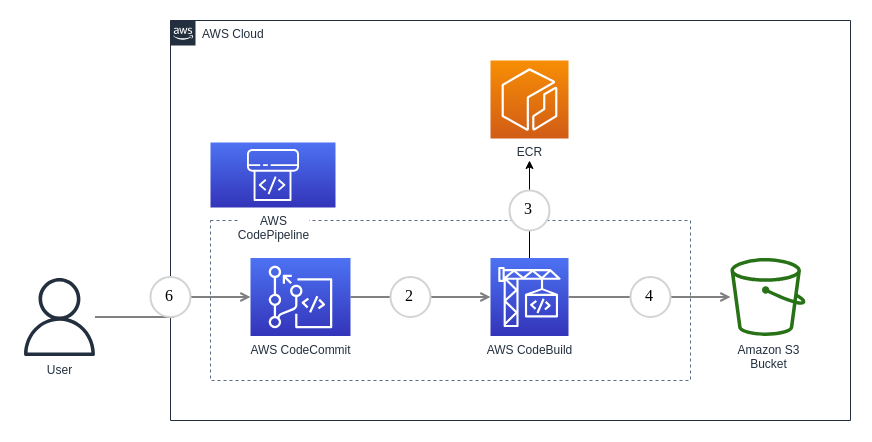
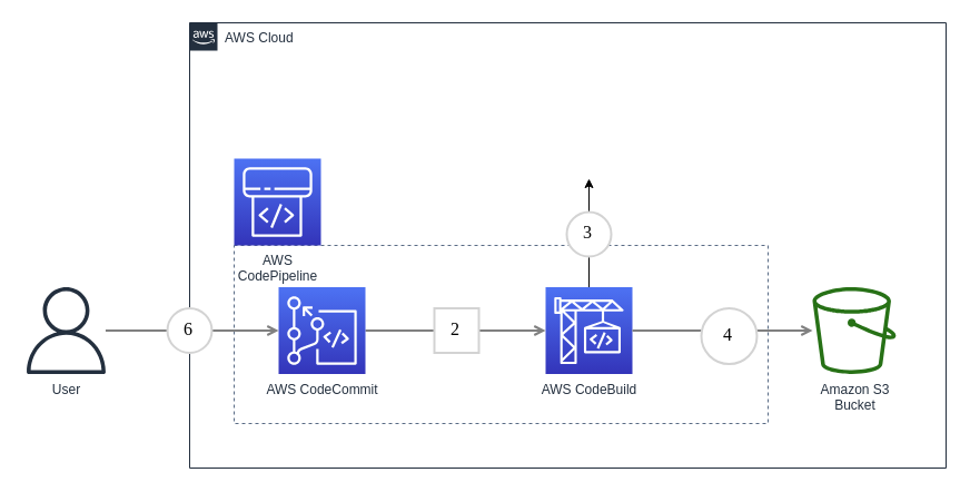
  <mxCell id="0" />
  <mxCell id="1" parent="0" />
  <mxCell id="2" value="" style="fillColor=none;strokeColor=#5A6C86;dashed=1;verticalAlign=top;fontStyle=0;fontColor=#5A6C86;" parent="1" vertex="1"><mxGeometry x="210" y="220" width="480" height="160" as="geometry" /></mxCell>
  <mxCell id="3" value="AWS Cloud" style="points=[[0,0],[0.25,0],[0.5,0],[0.75,0],[1,0],[1,0.25],[1,0.5],[1,0.75],[1,1],[0.75,1],[0.5,1],[0.25,1],[0,1],[0,0.75],[0,0.5],[0,0.25]];outlineConnect=0;gradientColor=none;html=1;whiteSpace=wrap;fontSize=12;fontStyle=0;shape=mxgraph.aws4.group;grIcon=mxgraph.aws4.group_aws_cloud_alt;strokeColor=#232F3E;fillColor=none;verticalAlign=top;align=left;spacingLeft=30;fontColor=#232F3E;dashed=0;labelBackgroundColor=#ffffff;" parent="1" vertex="1"><mxGeometry x="170" y="20" width="680" height="400" as="geometry" /></mxCell>
  <mxCell id="4" style="edgeStyle=orthogonalEdgeStyle;rounded=0;orthogonalLoop=1;jettySize=auto;html=1;startArrow=none;startFill=0;endArrow=open;endFill=0;strokeColor=#808080;strokeWidth=2;" parent="1" source="8" target="9" edge="1"><mxGeometry relative="1" as="geometry"><mxPoint x="350" y="238.5" as="sourcePoint" /><mxPoint x="428" y="238.5" as="targetPoint" /></mxGeometry></mxCell>
  <mxCell id="5" value="Amazon S3&lt;br&gt;Bucket&lt;br&gt;" style="outlineConnect=0;fontColor=#232F3E;gradientColor=none;fillColor=#277116;strokeColor=none;dashed=0;verticalLabelPosition=bottom;verticalAlign=top;align=center;html=1;fontSize=12;fontStyle=0;aspect=fixed;pointerEvents=1;shape=mxgraph.aws4.bucket;labelBackgroundColor=#ffffff;" parent="1" vertex="1"><mxGeometry x="730" y="257.5" width="75" height="78" as="geometry" /></mxCell>
- <mxCell id="6" value="AWS&lt;br&gt;CodePipeline&lt;br&gt;" style="outlineConnect=0;fontColor=#232F3E;gradientColor=#4D72F3;gradientDirection=north;fillColor=#3334B9;strokeColor=#ffffff;dashed=0;verticalLabelPosition=bottom;verticalAlign=top;align=center;html=1;fontSize=12;fontStyle=0;aspect=fixed;shape=mxgraph.aws4.resourceIcon;resIcon=mxgraph.aws4.codepipeline;labelBackgroundColor=#ffffff;" parent="1" vertex="1"><mxGeometry x="210" y="142" width="125" height="65" as="geometry" /></mxCell>
- <mxCell id="7" value="ECR" style="outlineConnect=0;fontColor=#232F3E;gradientColor=#F78E04;gradientDirection=north;fillColor=#D05C17;strokeColor=#ffffff;dashed=0;verticalLabelPosition=bottom;verticalAlign=top;align=center;html=1;fontSize=12;fontStyle=0;aspect=fixed;shape=mxgraph.aws4.resourceIcon;resIcon=mxgraph.aws4.ecr;" parent="1" vertex="1"><mxGeometry x="490" y="60" width="78" height="78" as="geometry" /></mxCell>
- <mxCell id="8" value="AWS CodeCommit" style="outlineConnect=0;fontColor=#232F3E;gradientColor=#4D72F3;gradientDirection=north;fillColor=#3334B9;strokeColor=#ffffff;dashed=0;verticalLabelPosition=bottom;verticalAlign=top;align=center;html=1;fontSize=12;fontStyle=0;aspect=fixed;shape=mxgraph.aws4.resourceIcon;resIcon=mxgraph.aws4.codecommit;" parent="1" vertex="1"><mxGeometry x="250" y="257.5" width="100" height="78" as="geometry" /></mxCell>
+ <mxCell id="6" value="AWS&lt;br&gt;CodePipeline&lt;br&gt;" style="outlineConnect=0;fontColor=#232F3E;gradientColor=#4D72F3;gradientDirection=north;fillColor=#3334B9;strokeColor=#ffffff;dashed=0;verticalLabelPosition=bottom;verticalAlign=top;align=center;html=1;fontSize=12;fontStyle=0;aspect=fixed;shape=mxgraph.aws4.resourceIcon;resIcon=mxgraph.aws4.codepipeline;labelBackgroundColor=#ffffff;" parent="1" vertex="1"><mxGeometry x="210" y="142" width="78" height="78" as="geometry" /></mxCell>
+ <mxCell id="8" value="AWS CodeCommit" style="outlineConnect=0;fontColor=#232F3E;gradientColor=#4D72F3;gradientDirection=north;fillColor=#3334B9;strokeColor=#ffffff;dashed=0;verticalLabelPosition=bottom;verticalAlign=top;align=center;html=1;fontSize=12;fontStyle=0;aspect=fixed;shape=mxgraph.aws4.resourceIcon;resIcon=mxgraph.aws4.codecommit;" parent="1" vertex="1"><mxGeometry x="250" y="257.5" width="78" height="78" as="geometry" /></mxCell>
  <mxCell id="9" value="AWS CodeBuild" style="outlineConnect=0;fontColor=#232F3E;gradientColor=#4D72F3;gradientDirection=north;fillColor=#3334B9;strokeColor=#ffffff;dashed=0;verticalLabelPosition=bottom;verticalAlign=top;align=center;html=1;fontSize=12;fontStyle=0;aspect=fixed;shape=mxgraph.aws4.resourceIcon;resIcon=mxgraph.aws4.codebuild;" parent="1" vertex="1"><mxGeometry x="490" y="257.5" width="78" height="78" as="geometry" /></mxCell>
- <mxCell id="10" value="User" style="outlineConnect=0;fontColor=#232F3E;gradientColor=none;fillColor=#232F3E;strokeColor=none;dashed=0;verticalLabelPosition=bottom;verticalAlign=top;align=center;html=1;fontSize=12;fontStyle=0;aspect=fixed;pointerEvents=1;shape=mxgraph.aws4.user;" parent="1" vertex="1"><mxGeometry x="20" y="277.5" width="78" height="78" as="geometry" /></mxCell>
+ <mxCell id="10" value="User" style="outlineConnect=0;fontColor=#232F3E;gradientColor=none;fillColor=#232F3E;strokeColor=none;dashed=0;verticalLabelPosition=bottom;verticalAlign=top;align=center;html=1;fontSize=12;fontStyle=0;aspect=fixed;pointerEvents=1;shape=mxgraph.aws4.user;" parent="1" vertex="1"><mxGeometry x="20" y="257.5" width="78" height="78" as="geometry" /></mxCell>
  <mxCell id="11" style="edgeStyle=orthogonalEdgeStyle;rounded=0;orthogonalLoop=1;jettySize=auto;html=1;startArrow=none;startFill=0;endArrow=open;endFill=0;strokeColor=#808080;strokeWidth=2;" parent="1" source="10" target="8" edge="1"><mxGeometry relative="1" as="geometry"><mxPoint x="67" y="240" as="sourcePoint" /><mxPoint x="260" y="240" as="targetPoint" /></mxGeometry></mxCell>
  <mxCell id="12" style="edgeStyle=orthogonalEdgeStyle;rounded=0;orthogonalLoop=1;jettySize=auto;html=1;startArrow=none;startFill=0;endArrow=open;endFill=0;strokeColor=#808080;strokeWidth=2;" parent="1" source="9" target="5" edge="1"><mxGeometry relative="1" as="geometry"><mxPoint x="588" y="238.5" as="sourcePoint" /><mxPoint x="740" y="238.5" as="targetPoint" /><Array as="points" /></mxGeometry></mxCell>
  <mxCell id="13" value="6" style="ellipse;whiteSpace=wrap;html=1;aspect=fixed;strokeWidth=2;fontFamily=Tahoma;spacingBottom=4;spacingRight=2;strokeColor=#d3d3d3;fontSize=16;" vertex="1" parent="1"><mxGeometry x="150" y="276.5" width="40" height="40" as="geometry" /></mxCell>
- <mxCell id="14" value="2" style="ellipse;whiteSpace=wrap;html=1;aspect=fixed;strokeWidth=2;fontFamily=Tahoma;spacingBottom=4;spacingRight=2;strokeColor=#d3d3d3;fontSize=16;" vertex="1" parent="1"><mxGeometry x="390" y="276.5" width="40" height="40" as="geometry" /></mxCell>
- <mxCell id="15" value="4" style="ellipse;whiteSpace=wrap;html=1;aspect=fixed;strokeWidth=2;fontFamily=Tahoma;spacingBottom=4;spacingRight=2;strokeColor=#d3d3d3;fontSize=16;" vertex="1" parent="1"><mxGeometry x="630" y="276.5" width="40" height="40" as="geometry" /></mxCell>
+ <mxCell id="14" value="2" style="whiteSpace=wrap;html=1;aspect=fixed;strokeWidth=2;fontFamily=Tahoma;spacingBottom=4;spacingRight=2;strokeColor=#d3d3d3;fontSize=16;rounded=0;" vertex="1" parent="1"><mxGeometry x="390" y="276.5" width="40" height="40" as="geometry" /></mxCell>
+ <mxCell id="15" value="4" style="ellipse;whiteSpace=wrap;html=1;aspect=fixed;strokeWidth=2;fontFamily=Tahoma;spacingBottom=4;spacingRight=2;strokeColor=#d3d3d3;fontSize=16;" vertex="1" parent="1"><mxGeometry x="630" y="276.5" width="50" height="50" as="geometry" /></mxCell>
  <mxCell id="16" value="" style="endArrow=classic;html=1;fontSize=16;" edge="1" parent="1" source="9"><mxGeometry width="50" height="50" relative="1" as="geometry"><mxPoint x="530" y="257.5" as="sourcePoint" /><mxPoint x="529" y="160" as="targetPoint" /></mxGeometry></mxCell>
  <mxCell id="17" value="3" style="ellipse;whiteSpace=wrap;html=1;aspect=fixed;strokeWidth=2;fontFamily=Tahoma;spacingBottom=4;spacingRight=2;strokeColor=#d3d3d3;fontSize=16;" vertex="1" parent="1"><mxGeometry x="509" y="190" width="40" height="40" as="geometry" /></mxCell>
